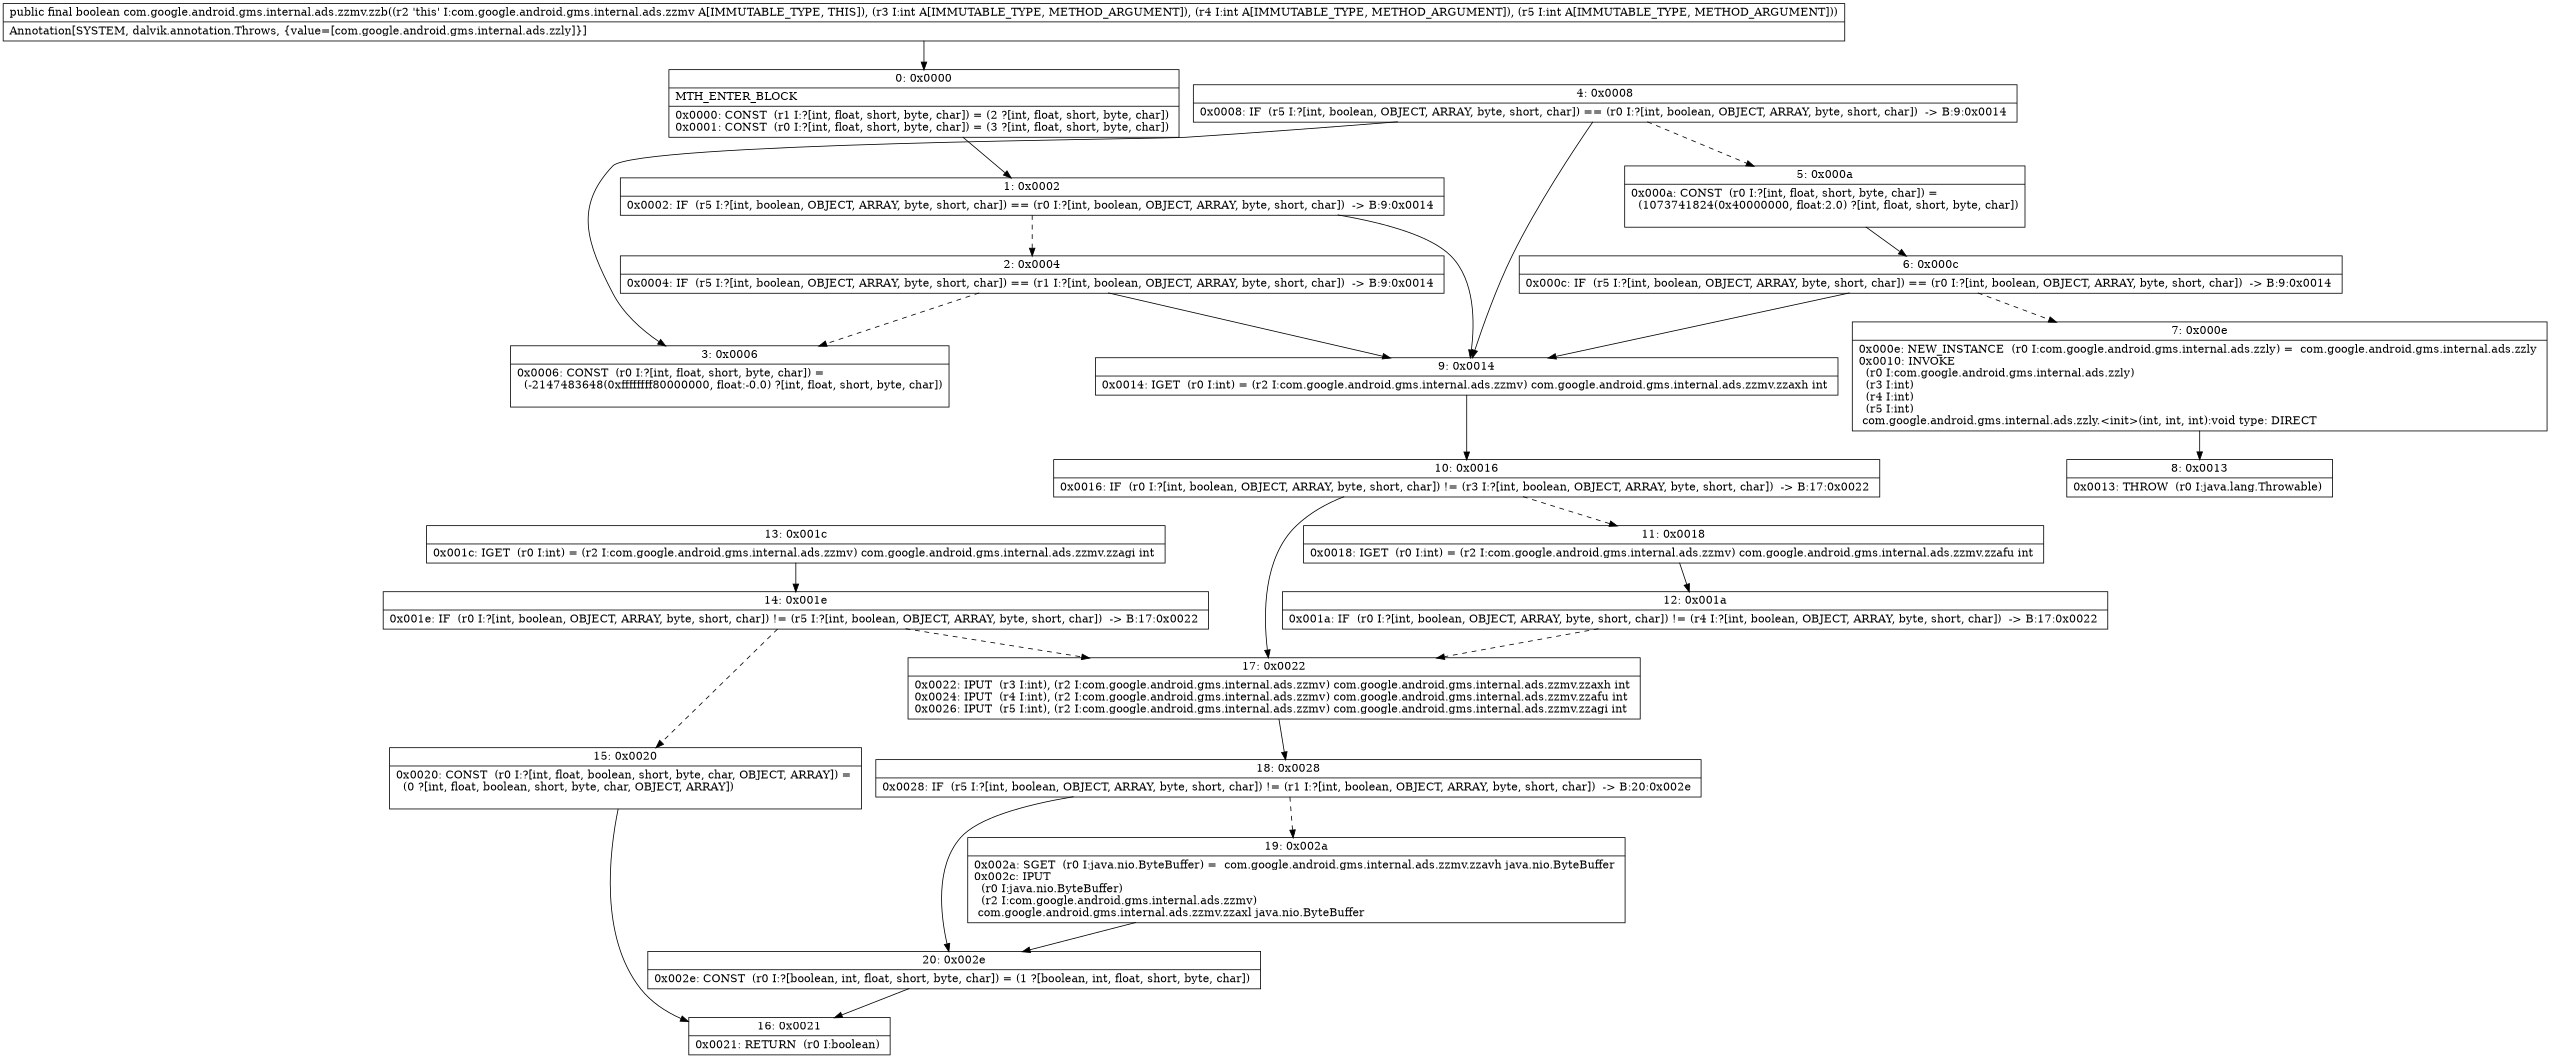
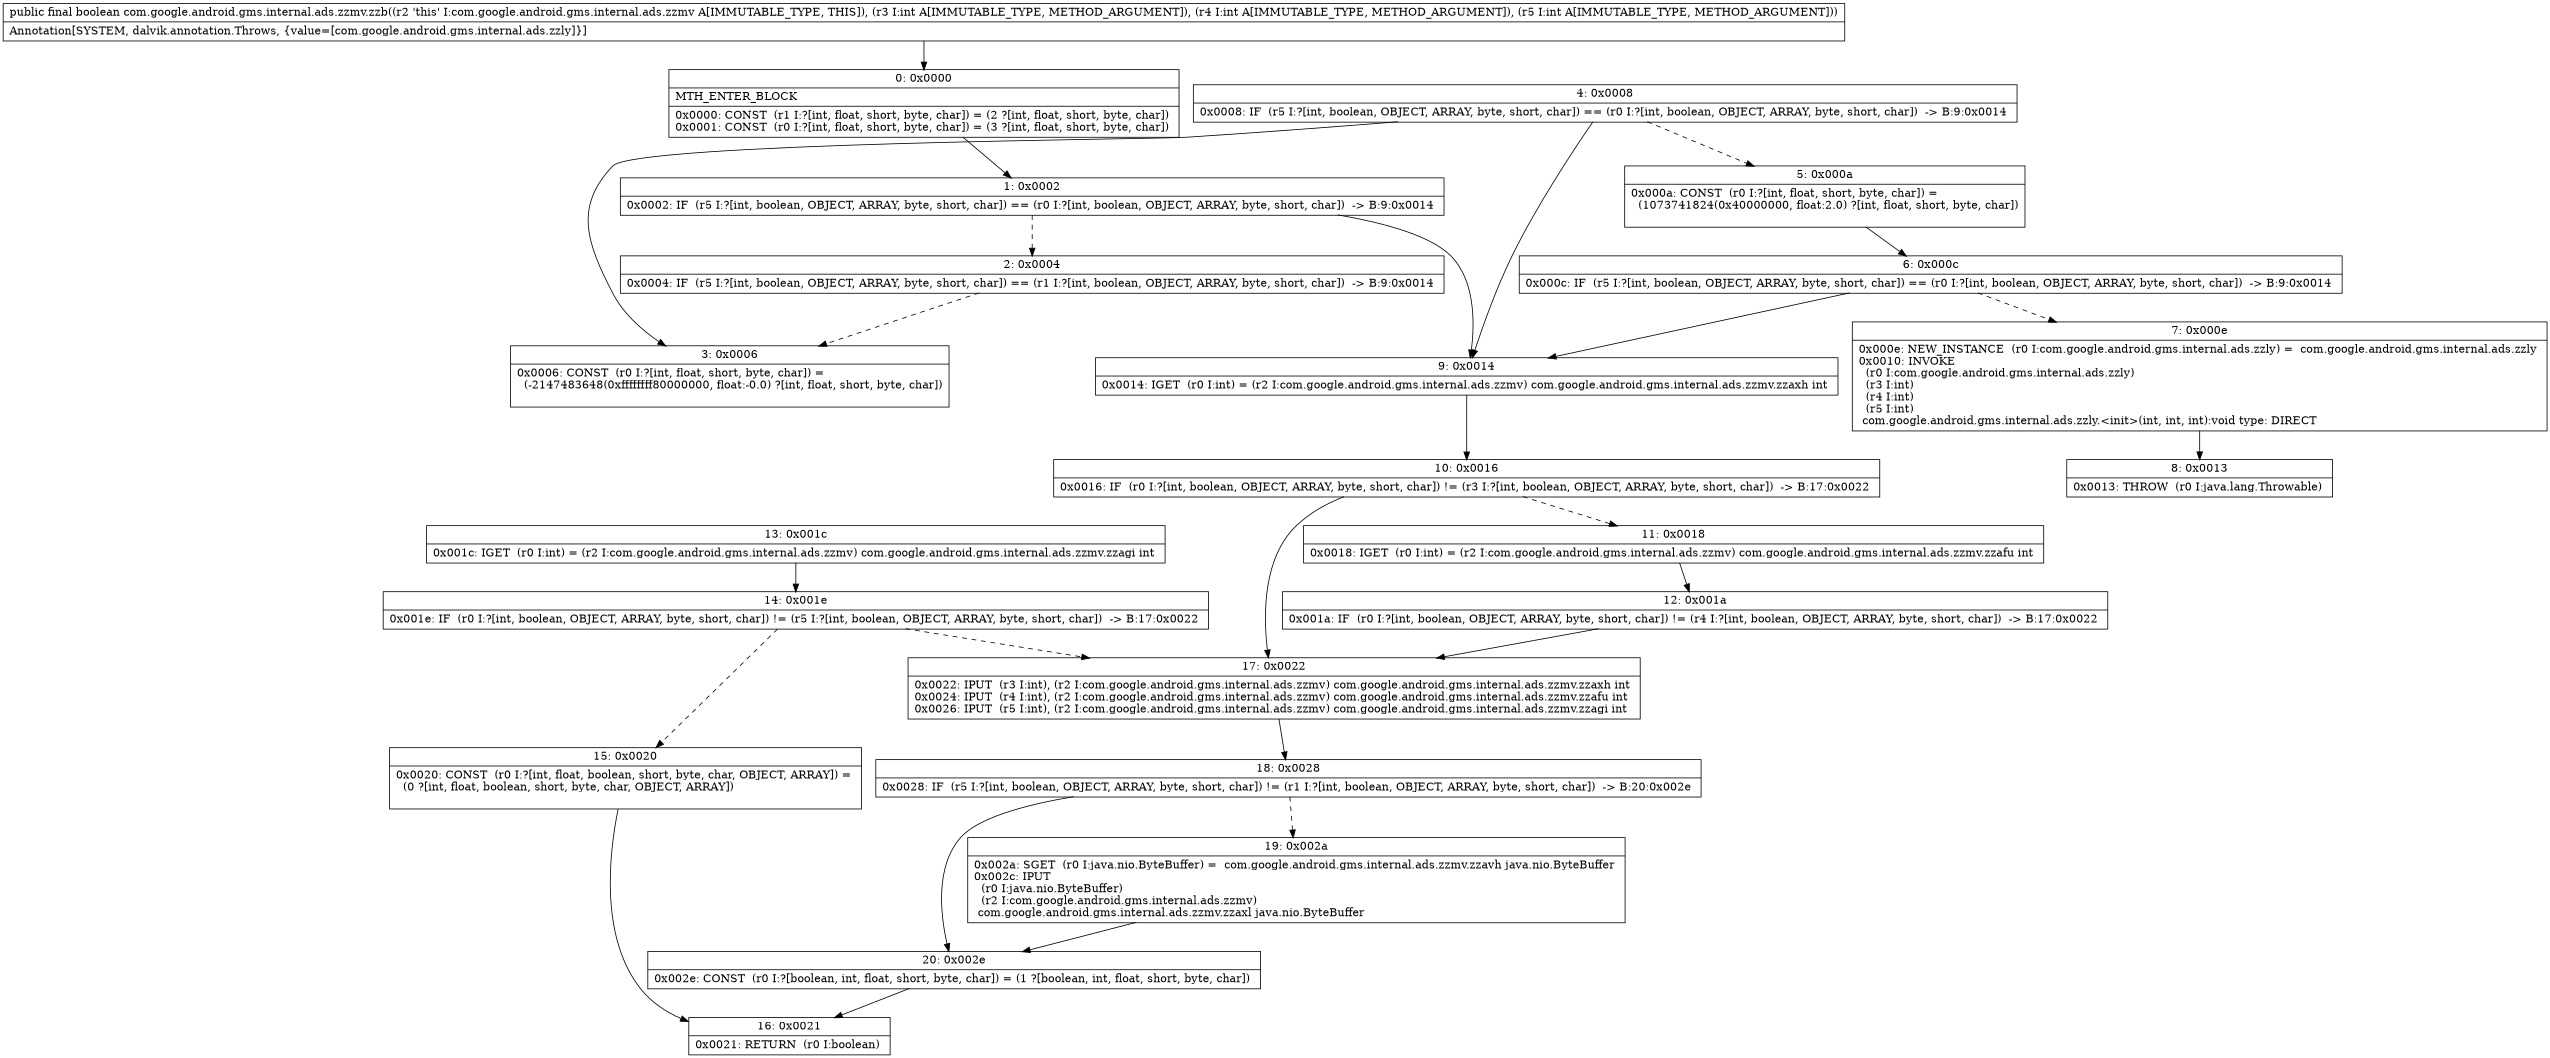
  digraph {
    node [shape=record]
    n1 [label="{0\:\ 0x0000|MTH_ENTER_BLOCK\l|0x0000: CONST  (r1 I:?[int, float, short, byte, char]) = (2 ?[int, float, short, byte, char]) \l0x0001: CONST  (r0 I:?[int, float, short, byte, char]) = (3 ?[int, float, short, byte, char]) \l}"]
    n2 [label="{1\:\ 0x0002|0x0002: IF  (r5 I:?[int, boolean, OBJECT, ARRAY, byte, short, char]) == (r0 I:?[int, boolean, OBJECT, ARRAY, byte, short, char])  \-\> B:9:0x0014 \l}"]
    n3 [label="{2\:\ 0x0004|0x0004: IF  (r5 I:?[int, boolean, OBJECT, ARRAY, byte, short, char]) == (r1 I:?[int, boolean, OBJECT, ARRAY, byte, short, char])  \-\> B:9:0x0014 \l}"]
    n4 [label="{9\:\ 0x0014|0x0014: IGET  (r0 I:int) = (r2 I:com.google.android.gms.internal.ads.zzmv) com.google.android.gms.internal.ads.zzmv.zzaxh int \l}"]
    n5 [label="{3\:\ 0x0006|0x0006: CONST  (r0 I:?[int, float, short, byte, char]) = \l  (\-2147483648(0xffffffff80000000, float:\-0.0) ?[int, float, short, byte, char])\l \l}"]
    n6 [label="{10\:\ 0x0016|0x0016: IF  (r0 I:?[int, boolean, OBJECT, ARRAY, byte, short, char]) != (r3 I:?[int, boolean, OBJECT, ARRAY, byte, short, char])  \-\> B:17:0x0022 \l}"]
    n7 [label="{4\:\ 0x0008|0x0008: IF  (r5 I:?[int, boolean, OBJECT, ARRAY, byte, short, char]) == (r0 I:?[int, boolean, OBJECT, ARRAY, byte, short, char])  \-\> B:9:0x0014 \l}"]
    n8 [label="{5\:\ 0x000a|0x000a: CONST  (r0 I:?[int, float, short, byte, char]) = \l  (1073741824(0x40000000, float:2.0) ?[int, float, short, byte, char])\l \l}"]
    n9 [label="{6\:\ 0x000c|0x000c: IF  (r5 I:?[int, boolean, OBJECT, ARRAY, byte, short, char]) == (r0 I:?[int, boolean, OBJECT, ARRAY, byte, short, char])  \-\> B:9:0x0014 \l}"]
    n10 [label="{7\:\ 0x000e|0x000e: NEW_INSTANCE  (r0 I:com.google.android.gms.internal.ads.zzly) =  com.google.android.gms.internal.ads.zzly \l0x0010: INVOKE  \l  (r0 I:com.google.android.gms.internal.ads.zzly)\l  (r3 I:int)\l  (r4 I:int)\l  (r5 I:int)\l com.google.android.gms.internal.ads.zzly.\<init\>(int, int, int):void type: DIRECT \l}"]
    n11 [label="{8\:\ 0x0013|0x0013: THROW  (r0 I:java.lang.Throwable) \l}"]
    n12 [label="{11\:\ 0x0018|0x0018: IGET  (r0 I:int) = (r2 I:com.google.android.gms.internal.ads.zzmv) com.google.android.gms.internal.ads.zzmv.zzafu int \l}"]
    n13 [label="{17\:\ 0x0022|0x0022: IPUT  (r3 I:int), (r2 I:com.google.android.gms.internal.ads.zzmv) com.google.android.gms.internal.ads.zzmv.zzaxh int \l0x0024: IPUT  (r4 I:int), (r2 I:com.google.android.gms.internal.ads.zzmv) com.google.android.gms.internal.ads.zzmv.zzafu int \l0x0026: IPUT  (r5 I:int), (r2 I:com.google.android.gms.internal.ads.zzmv) com.google.android.gms.internal.ads.zzmv.zzagi int \l}"]
    n14 [label="{12\:\ 0x001a|0x001a: IF  (r0 I:?[int, boolean, OBJECT, ARRAY, byte, short, char]) != (r4 I:?[int, boolean, OBJECT, ARRAY, byte, short, char])  \-\> B:17:0x0022 \l}"]
    n15 [label="{18\:\ 0x0028|0x0028: IF  (r5 I:?[int, boolean, OBJECT, ARRAY, byte, short, char]) != (r1 I:?[int, boolean, OBJECT, ARRAY, byte, short, char])  \-\> B:20:0x002e \l}"]
    n16 [label="{13\:\ 0x001c|0x001c: IGET  (r0 I:int) = (r2 I:com.google.android.gms.internal.ads.zzmv) com.google.android.gms.internal.ads.zzmv.zzagi int \l}"]
    n17 [label="{14\:\ 0x001e|0x001e: IF  (r0 I:?[int, boolean, OBJECT, ARRAY, byte, short, char]) != (r5 I:?[int, boolean, OBJECT, ARRAY, byte, short, char])  \-\> B:17:0x0022 \l}"]
    n18 [label="{15\:\ 0x0020|0x0020: CONST  (r0 I:?[int, float, boolean, short, byte, char, OBJECT, ARRAY]) = \l  (0 ?[int, float, boolean, short, byte, char, OBJECT, ARRAY])\l \l}"]
    n19 [label="{16\:\ 0x0021|0x0021: RETURN  (r0 I:boolean) \l}"]
    n20 [label="{19\:\ 0x002a|0x002a: SGET  (r0 I:java.nio.ByteBuffer) =  com.google.android.gms.internal.ads.zzmv.zzavh java.nio.ByteBuffer \l0x002c: IPUT  \l  (r0 I:java.nio.ByteBuffer)\l  (r2 I:com.google.android.gms.internal.ads.zzmv)\l com.google.android.gms.internal.ads.zzmv.zzaxl java.nio.ByteBuffer \l}"]
    n21 [label="{20\:\ 0x002e|0x002e: CONST  (r0 I:?[boolean, int, float, short, byte, char]) = (1 ?[boolean, int, float, short, byte, char]) \l}"]
    n22 [label="{public final boolean com.google.android.gms.internal.ads.zzmv.zzb((r2 'this' I:com.google.android.gms.internal.ads.zzmv A[IMMUTABLE_TYPE, THIS]), (r3 I:int A[IMMUTABLE_TYPE, METHOD_ARGUMENT]), (r4 I:int A[IMMUTABLE_TYPE, METHOD_ARGUMENT]), (r5 I:int A[IMMUTABLE_TYPE, METHOD_ARGUMENT]))  | Annotation[SYSTEM, dalvik.annotation.Throws, \{value=[com.google.android.gms.internal.ads.zzly]\}]\l}"]
    n1 -> n2
    n2 -> n3 [style=dashed]
    n2 -> n4
-   n3 -> n4
    n3 -> n5 [style=dashed]
    n4 -> n6
    n6 -> n12 [style=dashed]
    n6 -> n13
    n7 -> n4
    n7 -> n5
    n7 -> n8 [style=dashed]
    n8 -> n9
    n9 -> n4
    n9 -> n10 [style=dashed]
    n10 -> n11
    n12 -> n14
    n13 -> n15
-   n14 -> n13 [style=dashed]
+   n14 -> n13
    n15 -> n20 [style=dashed]
    n15 -> n21
    n16 -> n17
    n17 -> n13 [style=dashed]
    n17 -> n18 [style=dashed]
    n18 -> n19
    n20 -> n21
    n21 -> n19
    n22 -> n1
  }
